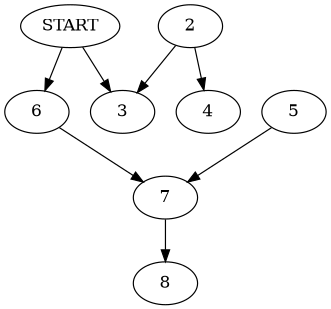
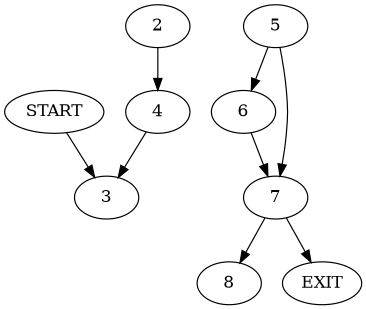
  digraph {
    n1 [label=START]
    3
    2
    4
    5
    6
    7
    8
+   n9 [label=EXIT]
    n1 -> 3
-   2 -> 3
+   4 -> 3
    2 -> 4
-   n1 -> 6
+   5 -> 6
    5 -> 7
    6 -> 7
    7 -> 8
+   7 -> n9
  }
